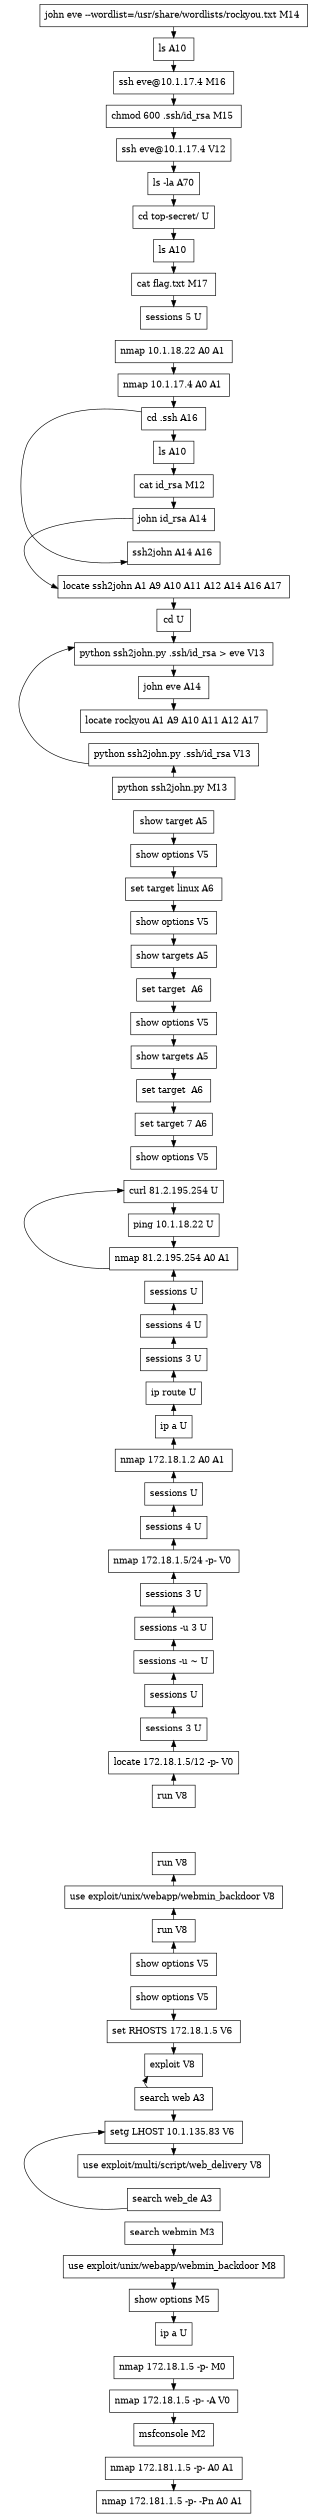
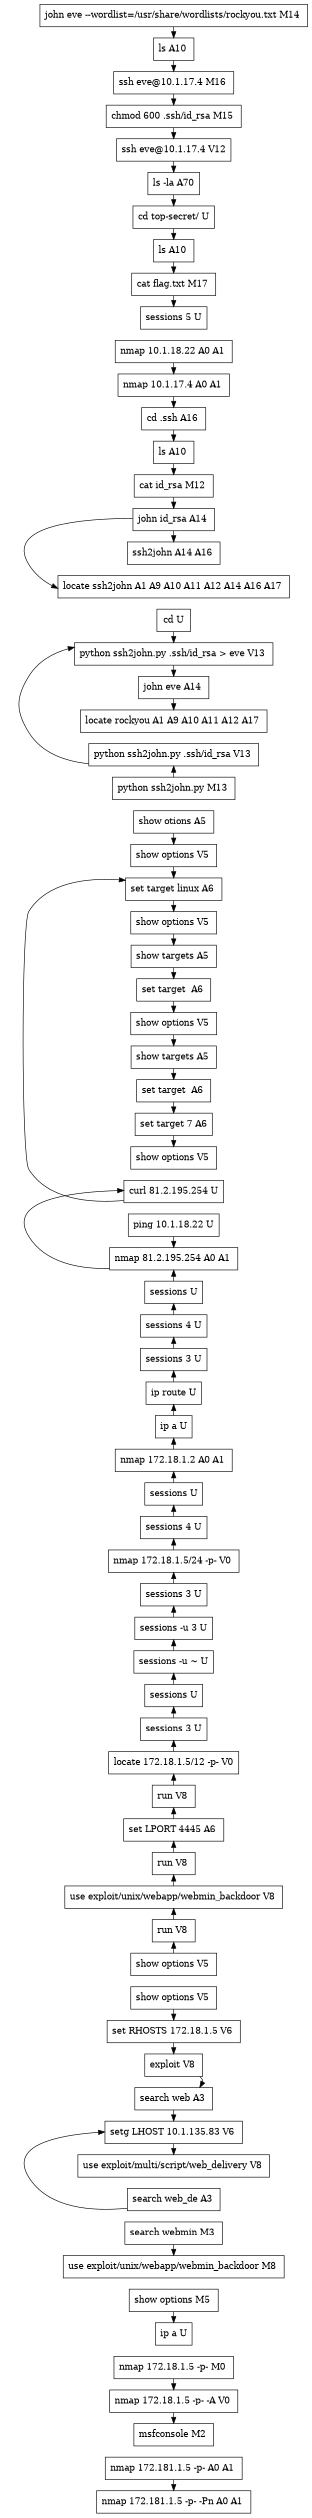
  digraph {
    rankdir=LR
    node [shape=box]
    edge [constraint=false]
    n1 [label="nmap 172.181.1.5 -p- A0 A1 "]
    n2 [label="nmap 172.181.1.5 -p- -Pn A0 A1 "]
    n3 [label="nmap 172.18.1.5 -p- M0 "]
    n4 [label="nmap 172.18.1.5 -p- -A V0 "]
    n5 [label="msfconsole M2 "]
    n6 [label="search webmin M3 "]
    n7 [label="use exploit/unix/webapp/webmin_backdoor M8 "]
    n8 [label="show options M5 "]
    n9 [label="ip a U"]
    n10 [label="show options V5 "]
    n11 [label="set RHOSTS 172.18.1.5 V6 "]
    n12 [label="exploit V8 "]
    n13 [label="search web A3 "]
    n14 [label="setg LHOST 10.1.135.83 V6 "]
    n15 [label="search web_de A3 "]
    n16 [label="use exploit/multi/script/web_delivery V8 "]
-   n17 [label="show target A5"]
+   n17 [label="show otions A5 "]
    n18 [label="show options V5 "]
    n19 [label="set target linux A6 "]
    n20 [label="show options V5 "]
    n21 [label="show targets A5 "]
    n22 [label="set target  A6 "]
    n23 [label="show options V5 "]
    n24 [label="show targets A5 "]
    n25 [label="set target  A6 "]
    n26 [label="set target 7 A6"]
    n27 [label="show options V5 "]
    n28 [label="show options V5 "]
    n29 [label="run V8 "]
    n30 [label="use exploit/unix/webapp/webmin_backdoor V8 "]
    n31 [label="run V8 "]
+   n32 [label="set LPORT 4445 A6 "]
    n33 [label="run V8 "]
    n34 [label="locate 172.18.1.5/12 -p- V0"]
    n35 [label="sessions 3 U"]
    n36 [label="sessions U"]
    n37 [label="sessions -u ~ U"]
    n38 [label="sessions -u 3 U"]
    n39 [label="sessions 3 U"]
    n40 [label="nmap 172.18.1.5/24 -p- V0 "]
    n41 [label="sessions 4 U"]
    n42 [label="sessions U"]
    n43 [label="nmap 172.18.1.2 A0 A1 "]
    n44 [label="ip a U"]
    n45 [label="ip route U"]
    n46 [label="sessions 3 U"]
    n47 [label="sessions 4 U"]
    n48 [label="sessions U"]
    n49 [label="nmap 81.2.195.254 A0 A1 "]
    n50 [label="curl 81.2.195.254 U"]
    n51 [label="ping 10.1.18.22 U"]
    n52 [label="nmap 10.1.18.22 A0 A1 "]
    n53 [label="nmap 10.1.17.4 A0 A1 "]
    n54 [label="cd .ssh A16 "]
    n55 [label="ls A10 "]
    n56 [label="cat id_rsa M12 "]
    n57 [label="john id_rsa A14 "]
    n58 [label="ssh2john A14 A16 "]
    n59 [label="locate ssh2john A1 A9 A10 A11 A12 A14 A16 A17 "]
    n60 [label="cd U"]
    n61 [label="python ssh2john.py .ssh/id_rsa > eve V13 "]
    n62 [label="python ssh2john.py M13 "]
    n63 [label="python ssh2john.py .ssh/id_rsa V13 "]
    n64 [label="john eve A14 "]
    n65 [label="locate rockyou A1 A9 A10 A11 A12 A17 "]
    n66 [label="john eve --wordlist=/usr/share/wordlists/rockyou.txt M14 "]
    n67 [label="ls A10 "]
    n68 [label="ssh eve@10.1.17.4 M16 "]
    n69 [label="chmod 600 .ssh/id_rsa M15 "]
    n70 [label="ssh eve@10.1.17.4 V12"]
    n71 [label="ls -la A70"]
    n72 [label="cd top-secret/ U"]
    n73 [label="ls A10 "]
    n74 [label="cat flag.txt M17 "]
    n75 [label="sessions 5 U"]
    n1 -> n2
    n3 -> n4
    n4 -> n5
    n6 -> n7
-   n7 -> n8
    n8 -> n9
    n10 -> n11
    n11 -> n12
-   n13 -> n12
+   n12 -> n13
    n13 -> n14
    n14 -> n16
    n15 -> n14
    n17 -> n18
    n18 -> n19
    n19 -> n20
    n20 -> n21
    n21 -> n22
    n22 -> n23
    n23 -> n24
    n24 -> n25
    n25 -> n26
    n26 -> n27
    n28 -> n29
    n29 -> n30
    n30 -> n31
+   n31 -> n32
+   n32 -> n33
    n33 -> n34
    n34 -> n35
    n35 -> n36
    n36 -> n37
    n37 -> n38
    n38 -> n39
    n39 -> n40
    n40 -> n41
    n41 -> n42
    n42 -> n43
    n43 -> n44
    n44 -> n45
    n45 -> n46
    n46 -> n47
    n47 -> n48
    n48 -> n49
    n49 -> n50
-   n50 -> n51
+   n50 -> n19
    n51 -> n49
    n52 -> n53
    n53 -> n54
    n54 -> n55
    n55 -> n56
    n56 -> n57
-   n54 -> n58
+   n57 -> n58
    n57 -> n59
-   n59 -> n60
    n60 -> n61
    n61 -> n64
    n62 -> n63
    n63 -> n61
    n64 -> n65
    n66 -> n67
    n67 -> n68
    n68 -> n69
    n69 -> n70
    n70 -> n71
    n71 -> n72
    n72 -> n73
    n73 -> n74
    n74 -> n75
  }
